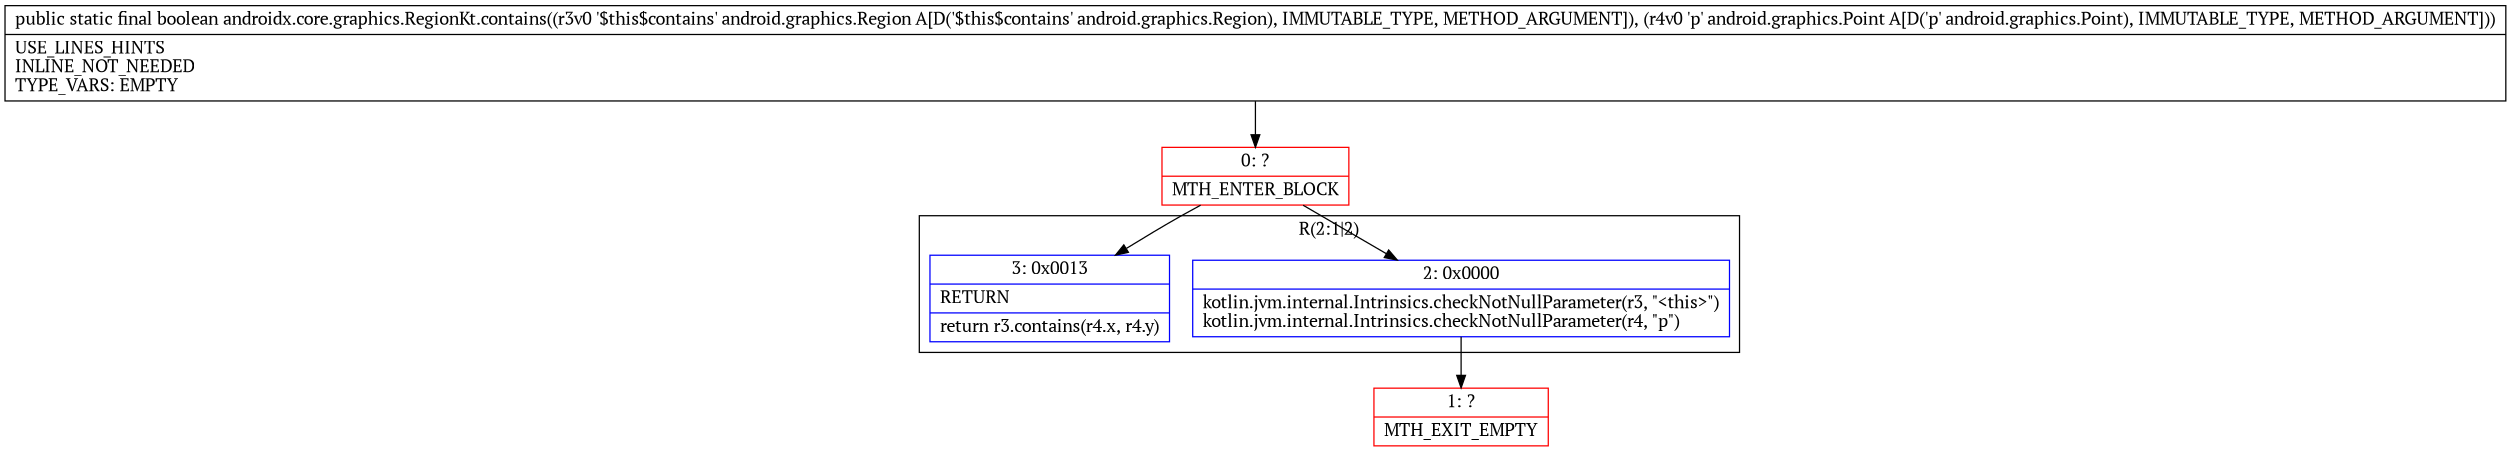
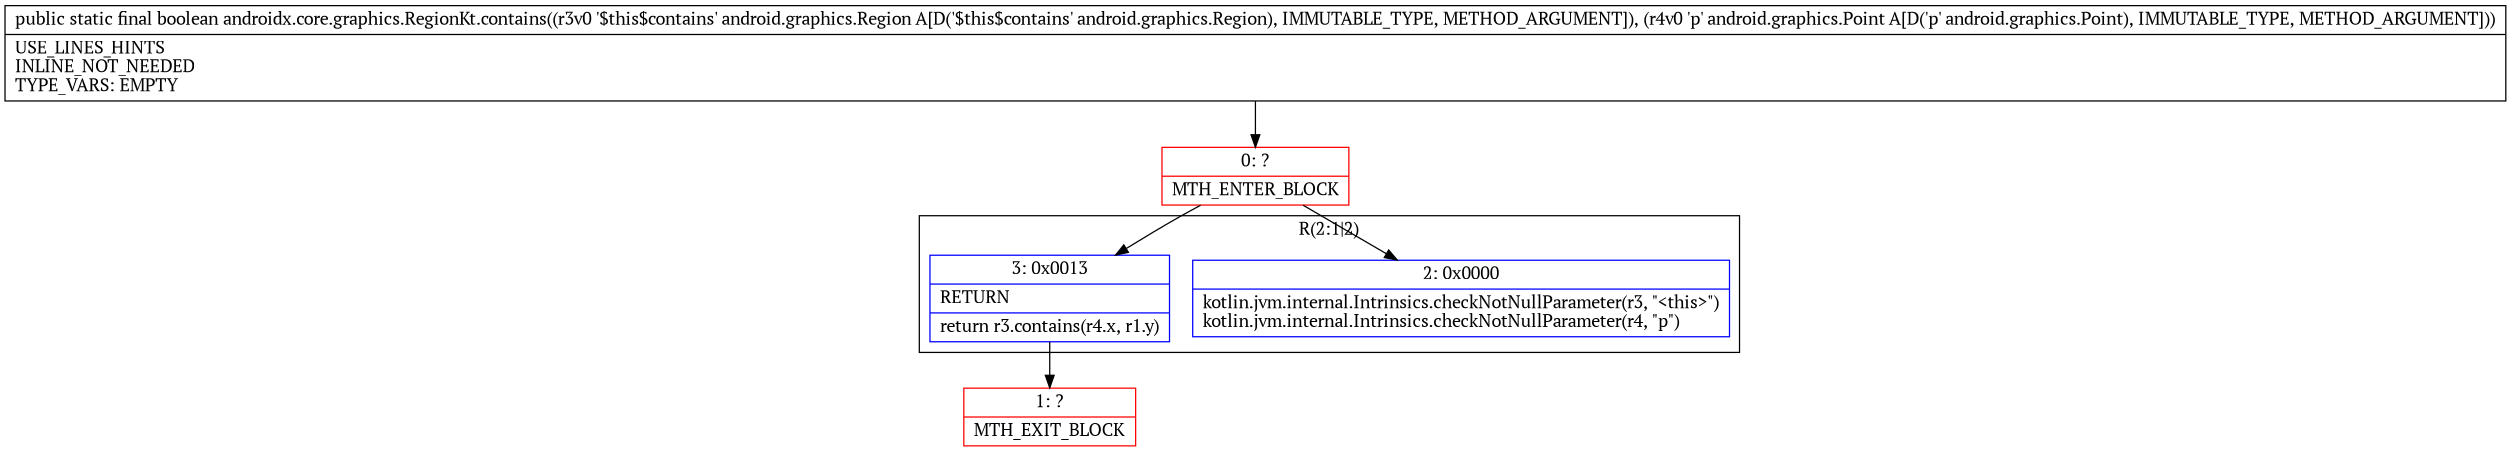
  digraph {
    fontname="PT Serif"
    node [color=blue fontname="PT Serif" shape=record]
    edge [fontname="PT Serif"]
    n1 [label="{2\:\ 0x0000|kotlin.jvm.internal.Intrinsics.checkNotNullParameter(r3, \"\<this\>\")\lkotlin.jvm.internal.Intrinsics.checkNotNullParameter(r4, \"p\")\l}"]
-   n2 [label="{3\:\ 0x0013|RETURN\l|return r3.contains(r4.x, r4.y)\l}"]
-   n3 [color=red label="{1\:\ ?|MTH_EXIT_EMPTY\l}"]
+   n2 [label="{3\:\ 0x0013|RETURN\l|return r3.contains(r4.x, r1.y)\l}"]
+   n3 [color=red label="{1\:\ ?|MTH_EXIT_BLOCK\l}"]
    n4 [color=red label="{0\:\ ?|MTH_ENTER_BLOCK\l}"]
    n5 [label="{public static final boolean androidx.core.graphics.RegionKt.contains((r3v0 '$this$contains' android.graphics.Region A[D('$this$contains' android.graphics.Region), IMMUTABLE_TYPE, METHOD_ARGUMENT]), (r4v0 'p' android.graphics.Point A[D('p' android.graphics.Point), IMMUTABLE_TYPE, METHOD_ARGUMENT]))  | USE_LINES_HINTS\lINLINE_NOT_NEEDED\lTYPE_VARS: EMPTY\l}" color=""]
    subgraph cluster_1 {
      label="R(2:1|2)"
      n1
      n2
    }
-   n1 -> n3
+   n2 -> n3
    n4 -> n1
    n4 -> n2
    n5 -> n4
  }
